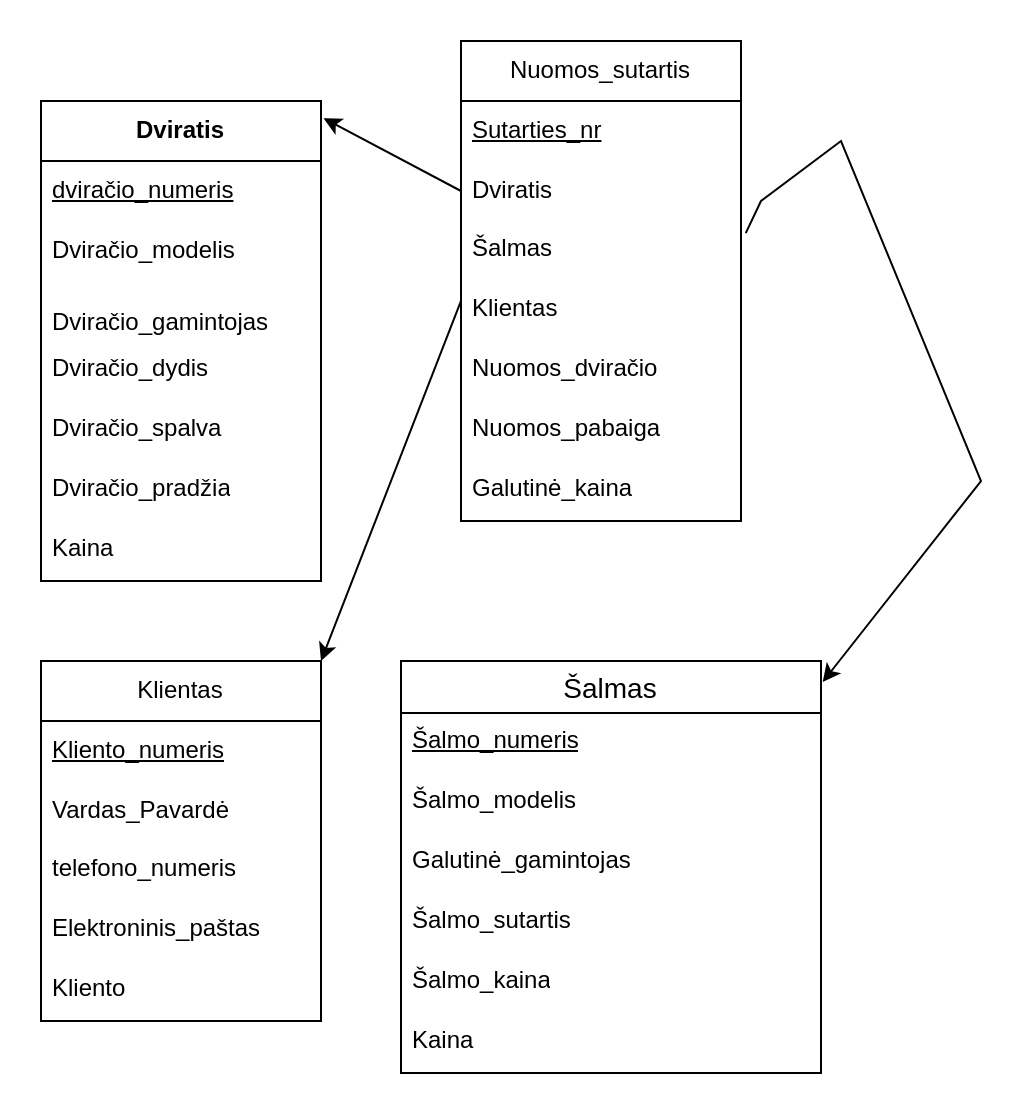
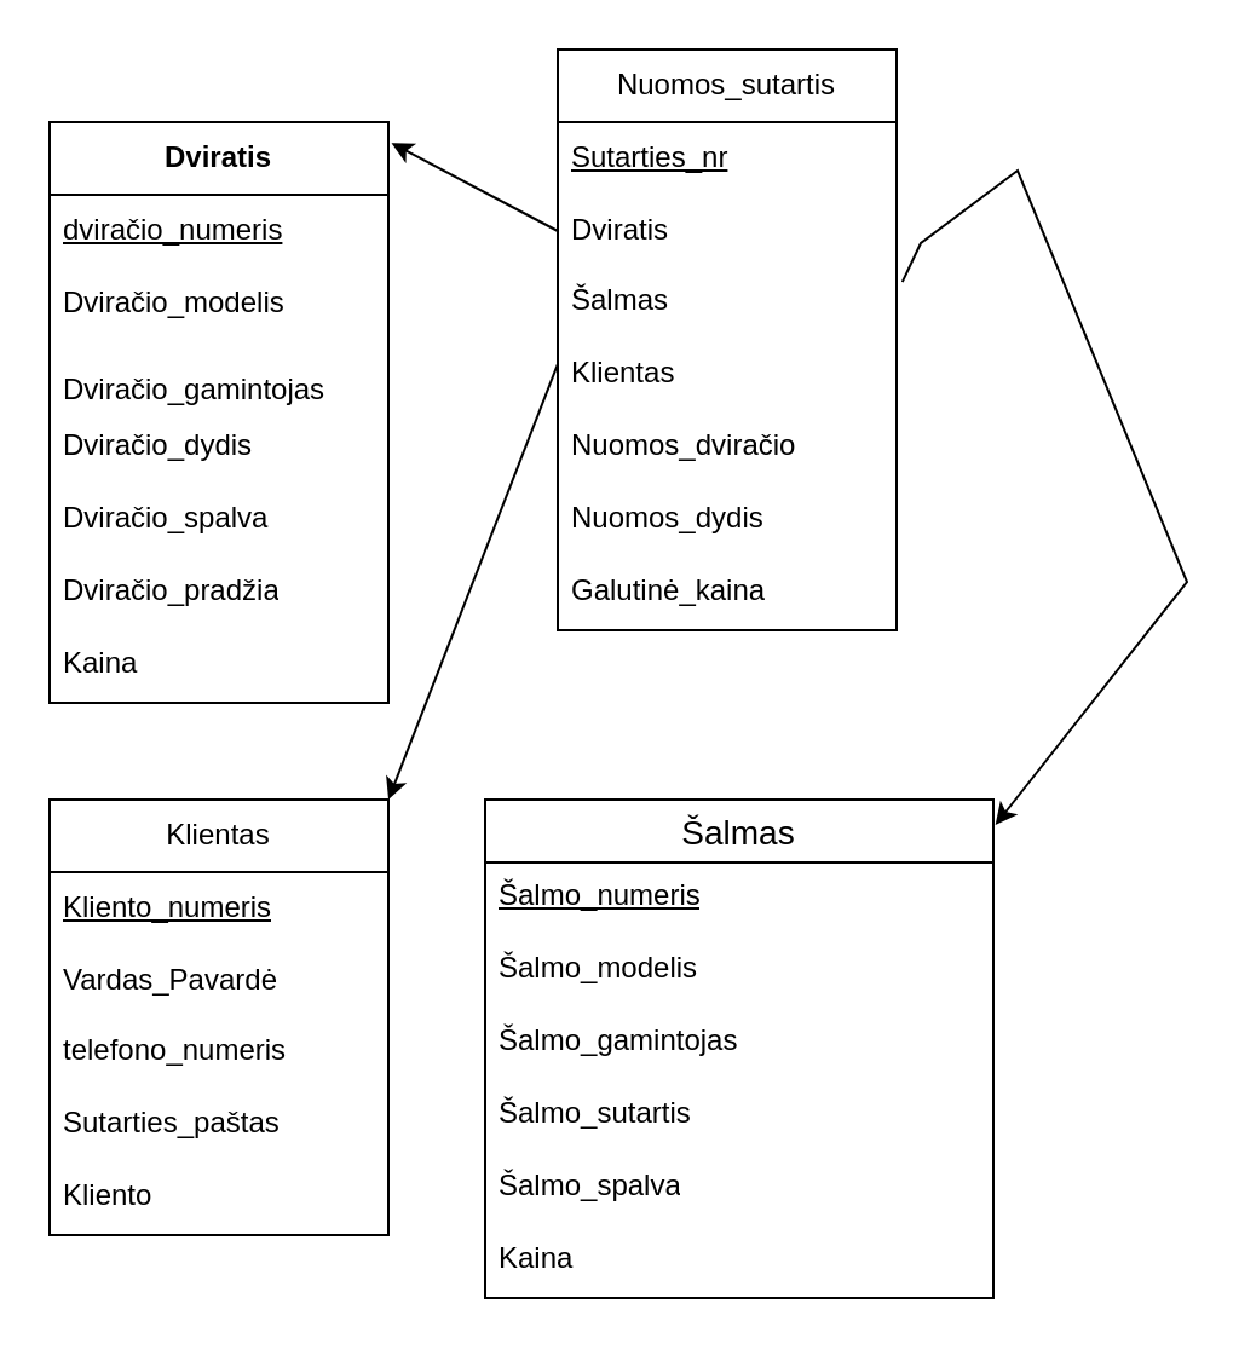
  <mxCell id="0" />
  <mxCell id="1" parent="0" />
  <mxCell id="2" value="&lt;b&gt;Dviratis&lt;/b&gt;" style="swimlane;fontStyle=0;childLayout=stackLayout;horizontal=1;startSize=30;horizontalStack=0;resizeParent=1;resizeParentMax=0;resizeLast=0;collapsible=1;marginBottom=0;whiteSpace=wrap;html=1;" vertex="1" parent="1"><mxGeometry x="20" y="50" width="140" height="240" as="geometry" /></mxCell>
  <mxCell id="3" value="&lt;u&gt;dviračio_numeris&lt;/u&gt;" style="text;strokeColor=none;fillColor=none;align=left;verticalAlign=middle;spacingLeft=4;spacingRight=4;overflow=hidden;points=[[0,0.5],[1,0.5]];portConstraint=eastwest;rotatable=0;whiteSpace=wrap;html=1;" vertex="1" parent="2"><mxGeometry y="30" width="140" height="30" as="geometry" /></mxCell>
  <mxCell id="4" value="Dviračio_modelis" style="text;strokeColor=none;fillColor=none;align=left;verticalAlign=middle;spacingLeft=4;spacingRight=4;overflow=hidden;points=[[0,0.5],[1,0.5]];portConstraint=eastwest;rotatable=0;whiteSpace=wrap;html=1;shadow=1;" vertex="1" parent="2"><mxGeometry y="60" width="140" height="30" as="geometry" /></mxCell>
  <mxCell id="5" value="Dviračio_gamintojas" style="text;strokeColor=none;fillColor=none;align=left;verticalAlign=bottom;spacingLeft=4;spacingRight=4;overflow=hidden;points=[[0,0.5],[1,0.5]];portConstraint=eastwest;rotatable=0;whiteSpace=wrap;html=1;" vertex="1" parent="2"><mxGeometry y="90" width="140" height="30" as="geometry" /></mxCell>
  <mxCell id="6" value="Dviračio_dydis" style="text;strokeColor=none;fillColor=none;spacingLeft=4;spacingRight=4;overflow=hidden;rotatable=0;points=[[0,0.5],[1,0.5]];portConstraint=eastwest;fontSize=12;whiteSpace=wrap;html=1;" vertex="1" parent="2"><mxGeometry y="120" width="140" height="30" as="geometry" /></mxCell>
  <mxCell id="7" value="Dviračio_spalva" style="text;strokeColor=none;fillColor=none;spacingLeft=4;spacingRight=4;overflow=hidden;rotatable=0;points=[[0,0.5],[1,0.5]];portConstraint=eastwest;fontSize=12;whiteSpace=wrap;html=1;" vertex="1" parent="2"><mxGeometry y="150" width="140" height="30" as="geometry" /></mxCell>
  <mxCell id="8" value="Dviračio_pradžia" style="text;strokeColor=none;fillColor=none;spacingLeft=4;spacingRight=4;overflow=hidden;rotatable=0;points=[[0,0.5],[1,0.5]];portConstraint=eastwest;fontSize=12;whiteSpace=wrap;html=1;" vertex="1" parent="2"><mxGeometry y="180" width="140" height="30" as="geometry" /></mxCell>
  <mxCell id="9" value="Kaina" style="text;strokeColor=none;fillColor=none;spacingLeft=4;spacingRight=4;overflow=hidden;rotatable=0;points=[[0,0.5],[1,0.5]];portConstraint=eastwest;fontSize=12;whiteSpace=wrap;html=1;" vertex="1" parent="2"><mxGeometry y="210" width="140" height="30" as="geometry" /></mxCell>
  <mxCell id="10" value="Klientas" style="swimlane;fontStyle=0;childLayout=stackLayout;horizontal=1;startSize=30;horizontalStack=0;resizeParent=1;resizeParentMax=0;resizeLast=0;collapsible=1;marginBottom=0;whiteSpace=wrap;html=1;" vertex="1" parent="1"><mxGeometry x="20" y="330" width="140" height="180" as="geometry" /></mxCell>
  <mxCell id="11" value="&lt;u&gt;Kliento_numeris&lt;/u&gt;" style="text;strokeColor=none;fillColor=none;align=left;verticalAlign=middle;spacingLeft=4;spacingRight=4;overflow=hidden;points=[[0,0.5],[1,0.5]];portConstraint=eastwest;rotatable=0;whiteSpace=wrap;html=1;" vertex="1" parent="10"><mxGeometry y="30" width="140" height="30" as="geometry" /></mxCell>
  <mxCell id="12" value="Vardas_Pavardė" style="text;strokeColor=none;fillColor=none;align=left;verticalAlign=middle;spacingLeft=4;spacingRight=4;overflow=hidden;points=[[0,0.5],[1,0.5]];portConstraint=eastwest;rotatable=0;whiteSpace=wrap;html=1;" vertex="1" parent="10"><mxGeometry y="60" width="140" height="30" as="geometry" /></mxCell>
  <mxCell id="13" value="telefono_numeris" style="text;strokeColor=none;fillColor=none;spacingLeft=4;spacingRight=4;overflow=hidden;rotatable=0;points=[[0,0.5],[1,0.5]];portConstraint=eastwest;fontSize=12;whiteSpace=wrap;html=1;" vertex="1" parent="10"><mxGeometry y="90" width="140" height="30" as="geometry" /></mxCell>
- <mxCell id="14" value="Elektroninis_paštas" style="text;strokeColor=none;fillColor=none;spacingLeft=4;spacingRight=4;overflow=hidden;rotatable=0;points=[[0,0.5],[1,0.5]];portConstraint=eastwest;fontSize=12;whiteSpace=wrap;html=1;" vertex="1" parent="10"><mxGeometry y="120" width="140" height="30" as="geometry" /></mxCell>
+ <mxCell id="14" value="Sutarties_paštas" style="text;strokeColor=none;fillColor=none;spacingLeft=4;spacingRight=4;overflow=hidden;rotatable=0;points=[[0,0.5],[1,0.5]];portConstraint=eastwest;fontSize=12;whiteSpace=wrap;html=1;" vertex="1" parent="10"><mxGeometry y="120" width="140" height="30" as="geometry" /></mxCell>
  <mxCell id="15" value="Kliento" style="text;strokeColor=none;fillColor=none;spacingLeft=4;spacingRight=4;overflow=hidden;rotatable=0;points=[[0,0.5],[1,0.5]];portConstraint=eastwest;fontSize=12;whiteSpace=wrap;html=1;" vertex="1" parent="10"><mxGeometry y="150" width="140" height="30" as="geometry" /></mxCell>
  <mxCell id="16" value="Nuomos_sutartis" style="swimlane;fontStyle=0;childLayout=stackLayout;horizontal=1;startSize=30;horizontalStack=0;resizeParent=1;resizeParentMax=0;resizeLast=0;collapsible=1;marginBottom=0;whiteSpace=wrap;html=1;" vertex="1" parent="1"><mxGeometry x="230" y="20" width="140" height="240" as="geometry" /></mxCell>
  <mxCell id="17" value="&lt;u&gt;Sutarties_nr&lt;/u&gt;" style="text;strokeColor=none;fillColor=none;align=left;verticalAlign=middle;spacingLeft=4;spacingRight=4;overflow=hidden;points=[[0,0.5],[1,0.5]];portConstraint=eastwest;rotatable=0;whiteSpace=wrap;html=1;" vertex="1" parent="16"><mxGeometry y="30" width="140" height="30" as="geometry" /></mxCell>
  <mxCell id="18" value="Dviratis" style="text;strokeColor=none;fillColor=none;align=left;verticalAlign=middle;spacingLeft=4;spacingRight=4;overflow=hidden;points=[[0,0.5],[1,0.5]];portConstraint=eastwest;rotatable=0;whiteSpace=wrap;html=1;" vertex="1" parent="16"><mxGeometry y="60" width="140" height="30" as="geometry" /></mxCell>
  <mxCell id="19" value="Šalmas" style="text;strokeColor=none;fillColor=none;spacingLeft=4;spacingRight=4;overflow=hidden;rotatable=0;points=[[0,0.5],[1,0.5]];portConstraint=eastwest;fontSize=12;whiteSpace=wrap;html=1;" vertex="1" parent="16"><mxGeometry y="90" width="140" height="30" as="geometry" /></mxCell>
  <mxCell id="20" value="Klientas" style="text;strokeColor=none;fillColor=none;spacingLeft=4;spacingRight=4;overflow=hidden;rotatable=0;points=[[0,0.5],[1,0.5]];portConstraint=eastwest;fontSize=12;whiteSpace=wrap;html=1;" vertex="1" parent="16"><mxGeometry y="120" width="140" height="30" as="geometry" /></mxCell>
  <mxCell id="21" value="Nuomos_dviračio" style="text;strokeColor=none;fillColor=none;spacingLeft=4;spacingRight=4;overflow=hidden;rotatable=0;points=[[0,0.5],[1,0.5]];portConstraint=eastwest;fontSize=12;whiteSpace=wrap;html=1;" vertex="1" parent="16"><mxGeometry y="150" width="140" height="30" as="geometry" /></mxCell>
- <mxCell id="22" value="Nuomos_pabaiga" style="text;strokeColor=none;fillColor=none;spacingLeft=4;spacingRight=4;overflow=hidden;rotatable=0;points=[[0,0.5],[1,0.5]];portConstraint=eastwest;fontSize=12;whiteSpace=wrap;html=1;" vertex="1" parent="16"><mxGeometry y="180" width="140" height="30" as="geometry" /></mxCell>
+ <mxCell id="22" value="Nuomos_dydis" style="text;strokeColor=none;fillColor=none;spacingLeft=4;spacingRight=4;overflow=hidden;rotatable=0;points=[[0,0.5],[1,0.5]];portConstraint=eastwest;fontSize=12;whiteSpace=wrap;html=1;" vertex="1" parent="16"><mxGeometry y="180" width="140" height="30" as="geometry" /></mxCell>
  <mxCell id="23" value="Galutinė_kaina" style="text;strokeColor=none;fillColor=none;spacingLeft=4;spacingRight=4;overflow=hidden;rotatable=0;points=[[0,0.5],[1,0.5]];portConstraint=eastwest;fontSize=12;whiteSpace=wrap;html=1;" vertex="1" parent="16"><mxGeometry y="210" width="140" height="30" as="geometry" /></mxCell>
  <mxCell id="24" value="" style="endArrow=classic;html=1;rounded=0;entryX=1.009;entryY=0.036;entryDx=0;entryDy=0;exitX=0;exitY=0.5;exitDx=0;exitDy=0;entryPerimeter=0;" edge="1" parent="1" source="18" target="2"><mxGeometry width="50" height="50" relative="1" as="geometry"><mxPoint x="230" y="140" as="sourcePoint" /><mxPoint x="160" y="140.25" as="targetPoint" /></mxGeometry></mxCell>
  <mxCell id="25" value="" style="endArrow=classic;html=1;rounded=0;entryX=1;entryY=0;entryDx=0;entryDy=0;exitX=0;exitY=0.333;exitDx=0;exitDy=0;exitPerimeter=0;" edge="1" parent="1" source="20" target="10"><mxGeometry width="50" height="50" relative="1" as="geometry"><mxPoint x="220" y="170" as="sourcePoint" /><mxPoint x="154.118" y="330" as="targetPoint" /><Array as="points"><mxPoint x="230" y="150" /></Array></mxGeometry></mxCell>
  <mxCell id="26" value="Šalmas" style="swimlane;fontStyle=0;childLayout=stackLayout;horizontal=1;startSize=26;horizontalStack=0;resizeParent=1;resizeParentMax=0;resizeLast=0;collapsible=1;marginBottom=0;align=center;fontSize=14;" vertex="1" parent="1"><mxGeometry x="200" y="330" width="210" height="206" as="geometry" /></mxCell>
  <mxCell id="27" value="&lt;u&gt;Šalmo_numeris&lt;/u&gt;" style="text;strokeColor=none;fillColor=none;spacingLeft=4;spacingRight=4;overflow=hidden;rotatable=0;points=[[0,0.5],[1,0.5]];portConstraint=eastwest;fontSize=12;whiteSpace=wrap;html=1;" vertex="1" parent="26"><mxGeometry y="26" width="210" height="30" as="geometry" /></mxCell>
  <mxCell id="28" value="Šalmo_modelis" style="text;strokeColor=none;fillColor=none;spacingLeft=4;spacingRight=4;overflow=hidden;rotatable=0;points=[[0,0.5],[1,0.5]];portConstraint=eastwest;fontSize=12;whiteSpace=wrap;html=1;" vertex="1" parent="26"><mxGeometry y="56" width="210" height="30" as="geometry" /></mxCell>
- <mxCell id="29" value="Galutinė_gamintojas" style="text;strokeColor=none;fillColor=none;spacingLeft=4;spacingRight=4;overflow=hidden;rotatable=0;points=[[0,0.5],[1,0.5]];portConstraint=eastwest;fontSize=12;whiteSpace=wrap;html=1;" vertex="1" parent="26"><mxGeometry y="86" width="210" height="30" as="geometry" /></mxCell>
+ <mxCell id="29" value="Šalmo_gamintojas" style="text;strokeColor=none;fillColor=none;spacingLeft=4;spacingRight=4;overflow=hidden;rotatable=0;points=[[0,0.5],[1,0.5]];portConstraint=eastwest;fontSize=12;whiteSpace=wrap;html=1;" vertex="1" parent="26"><mxGeometry y="86" width="210" height="30" as="geometry" /></mxCell>
  <mxCell id="30" value="Šalmo_sutartis" style="text;strokeColor=none;fillColor=none;spacingLeft=4;spacingRight=4;overflow=hidden;rotatable=0;points=[[0,0.5],[1,0.5]];portConstraint=eastwest;fontSize=12;whiteSpace=wrap;html=1;" vertex="1" parent="26"><mxGeometry y="116" width="210" height="30" as="geometry" /></mxCell>
- <mxCell id="31" value="Šalmo_kaina" style="text;strokeColor=none;fillColor=none;spacingLeft=4;spacingRight=4;overflow=hidden;rotatable=0;points=[[0,0.5],[1,0.5]];portConstraint=eastwest;fontSize=12;whiteSpace=wrap;html=1;" vertex="1" parent="26"><mxGeometry y="146" width="210" height="30" as="geometry" /></mxCell>
+ <mxCell id="31" value="Šalmo_spalva" style="text;strokeColor=none;fillColor=none;spacingLeft=4;spacingRight=4;overflow=hidden;rotatable=0;points=[[0,0.5],[1,0.5]];portConstraint=eastwest;fontSize=12;whiteSpace=wrap;html=1;" vertex="1" parent="26"><mxGeometry y="146" width="210" height="30" as="geometry" /></mxCell>
  <mxCell id="32" value="Kaina" style="text;strokeColor=none;fillColor=none;spacingLeft=4;spacingRight=4;overflow=hidden;rotatable=0;points=[[0,0.5],[1,0.5]];portConstraint=eastwest;fontSize=12;whiteSpace=wrap;html=1;" vertex="1" parent="26"><mxGeometry y="176" width="210" height="30" as="geometry" /></mxCell>
  <mxCell id="33" value="" style="endArrow=classic;html=1;rounded=0;entryX=1.004;entryY=0.051;entryDx=0;entryDy=0;entryPerimeter=0;exitX=1.017;exitY=0.202;exitDx=0;exitDy=0;exitPerimeter=0;" edge="1" parent="1" source="19" target="26"><mxGeometry width="50" height="50" relative="1" as="geometry"><mxPoint x="370" y="65" as="sourcePoint" /><mxPoint x="460" y="410" as="targetPoint" /><Array as="points"><mxPoint x="380" y="100" /><mxPoint x="420" y="70" /><mxPoint x="490" y="240" /></Array></mxGeometry></mxCell>
